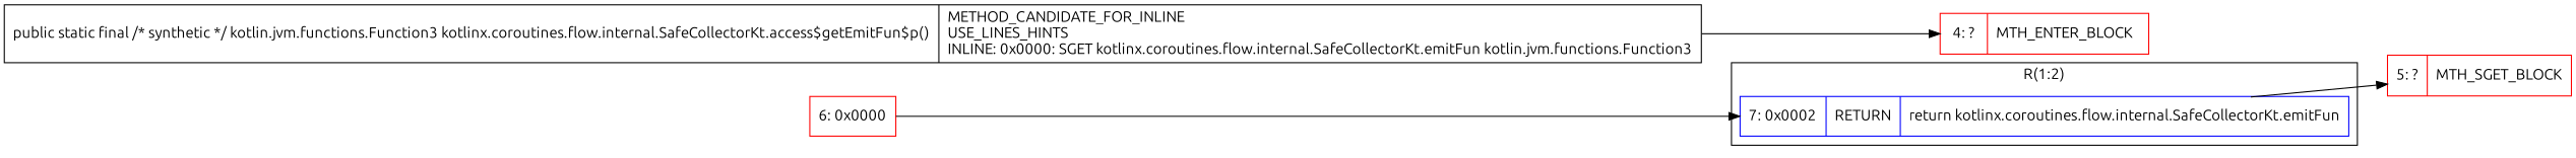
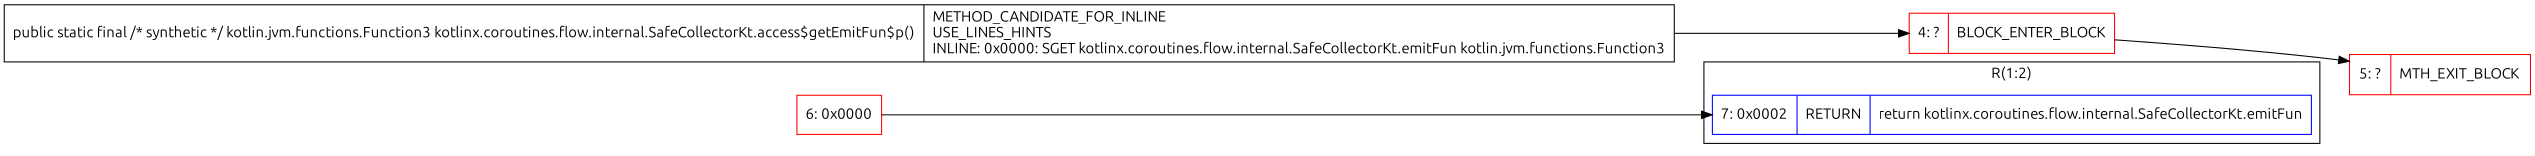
  digraph {
    fontname=Ubuntu
    rankdir=LR
    node [color=red fontname=Ubuntu shape=record]
    edge [fontname=Ubuntu]
    n1 [color=blue label="{7\:\ 0x0002|RETURN\l|return kotlinx.coroutines.flow.internal.SafeCollectorKt.emitFun\l}"]
-   n2 [label="{5\:\ ?|MTH_SGET_BLOCK\l}"]
-   n3 [label="{4\:\ ?|MTH_ENTER_BLOCK\l}"]
+   n2 [label="{5\:\ ?|MTH_EXIT_BLOCK\l}"]
+   n3 [label="{4\:\ ?|BLOCK_ENTER_BLOCK\l}"]
    n4 [label="{6\:\ 0x0000}"]
    n5 [label="{public static final \/* synthetic *\/ kotlin.jvm.functions.Function3 kotlinx.coroutines.flow.internal.SafeCollectorKt.access$getEmitFun$p()  | METHOD_CANDIDATE_FOR_INLINE\lUSE_LINES_HINTS\lINLINE: 0x0000: SGET   kotlinx.coroutines.flow.internal.SafeCollectorKt.emitFun kotlin.jvm.functions.Function3\l}" color=""]
    subgraph cluster_1 {
      label="R(1:2)"
      n1
    }
-   n1 -> n2
+   n3 -> n2
    n4 -> n1
    n5 -> n3
  }
